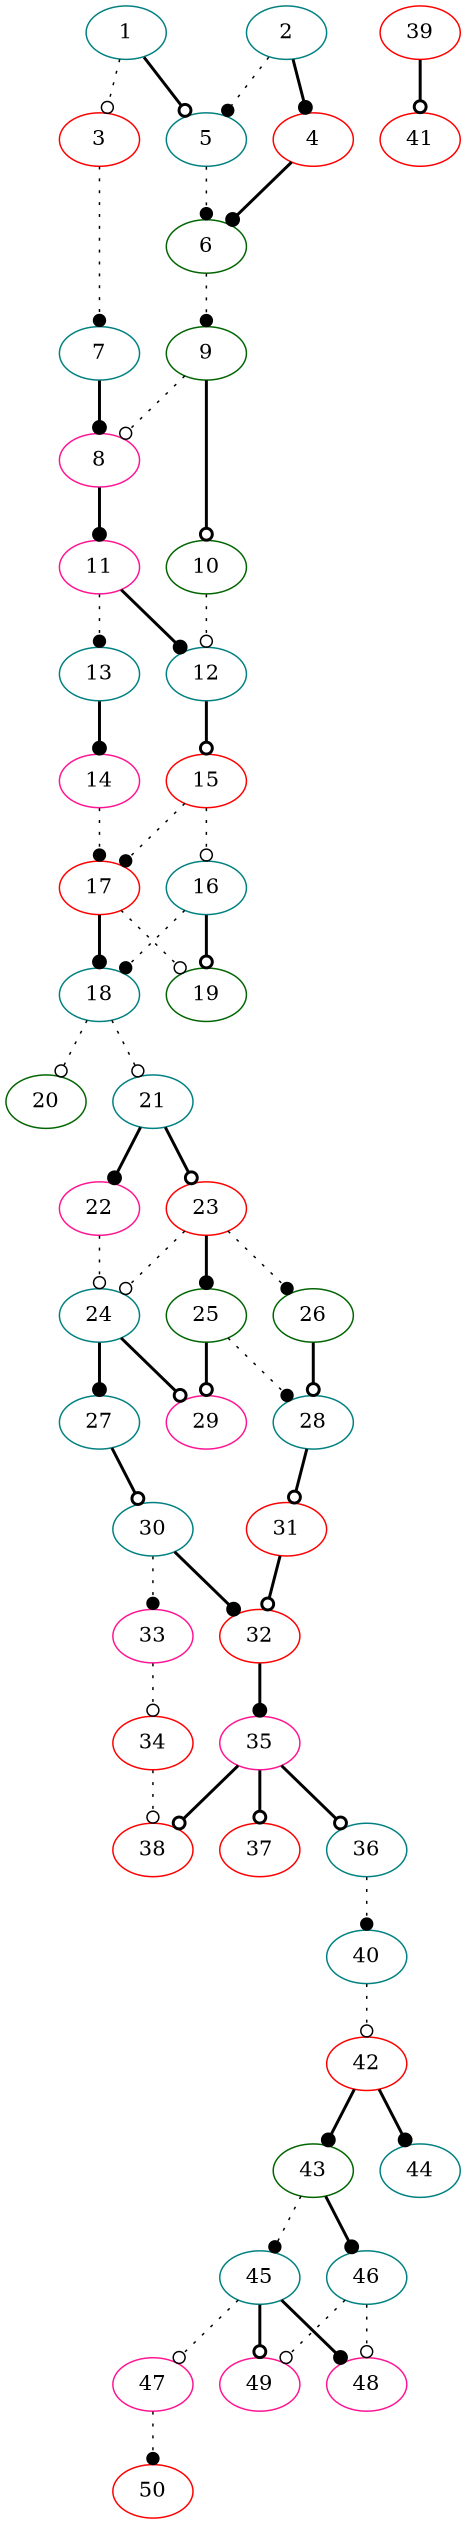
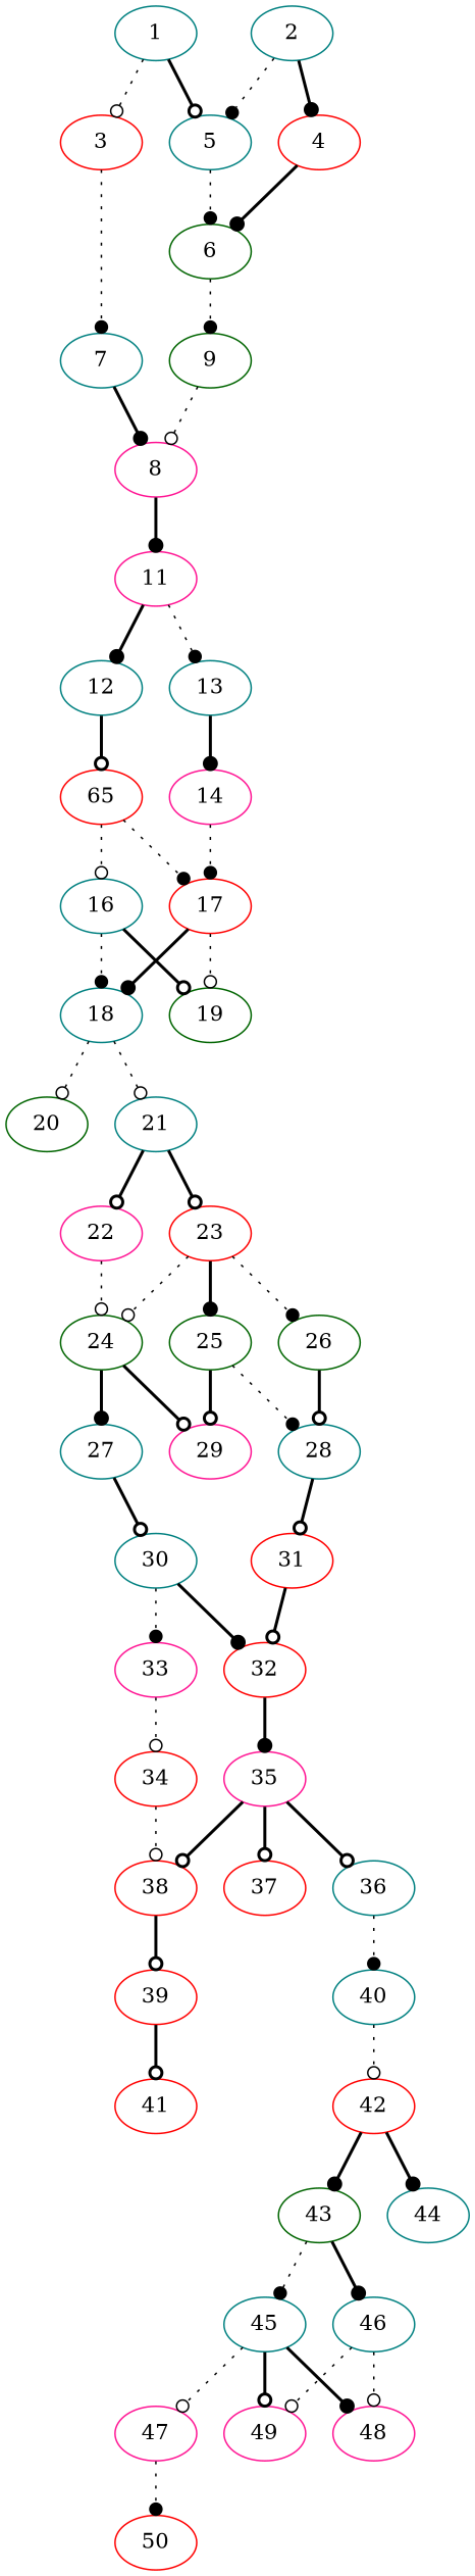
  digraph {
    node [alpha=0.18 color=teal]
    edge [arrowhead=odot style=bold]
    1 [alpha=0.15 expect_size=7640064]
    3 [alpha=0.16 color=red expect_size=10252288]
    5 [alpha=0.04 expect_size=45231104]
    7 [expect_size=23618560]
    6 [alpha=0.07 color=darkgreen expect_size=52422656]
    8 [alpha=0.04 color=deeppink expect_size=27778048]
    9 [alpha=0.05 color=darkgreen expect_size=52158464]
    2 [alpha=0.10 expect_size=17486848]
    4 [color=red expect_size=44335104]
    11 [alpha=0.14 color=deeppink expect_size=24954880]
-   10 [alpha=0.02 color=darkgreen expect_size=13368320]
    12 [alpha=0.16 expect_size=13175808]
    13 [alpha=0.02 expect_size=36764672]
-   15 [alpha=0.06 color=red expect_size=22947840]
+   15 [alpha=0.06 color=red expect_size=22947840 label=65]
    14 [alpha=0.11 color=deeppink expect_size=27544576]
    17 [alpha=0.09 color=red expect_size=46720000]
    16 [alpha=0.10 expect_size=31371264]
    18 [expect_size=42795008]
    19 [alpha=0.13 color=darkgreen expect_size=51130368]
    20 [alpha=0.17 color=darkgreen expect_size=16337920]
    21 [alpha=0.01 expect_size=21441536]
    22 [alpha=0.10 color=deeppink expect_size=6332416]
    23 [alpha=0.02 color=red expect_size=43218944]
-   24 [alpha=0.10 expect_size=47597568]
+   24 [alpha=0.10 color=darkgreen expect_size=47597568]
    25 [alpha=0.15 color=darkgreen expect_size=25465856]
    26 [alpha=0.00 color=darkgreen expect_size=39986176]
    27 [alpha=0.13 expect_size=16519168]
    29 [color=deeppink expect_size=34452480]
    28 [alpha=0.16 expect_size=38912000]
    30 [alpha=0.04 expect_size=18828288]
    31 [color=red expect_size=10935296]
    32 [alpha=0.16 color=red expect_size=13172736]
    33 [alpha=0.07 color=deeppink expect_size=37783552]
    35 [alpha=0.15 color=deeppink expect_size=19507200]
    34 [alpha=0.07 color=red expect_size=42593280]
    38 [alpha=0.02 color=red expect_size=41174016]
    36 [alpha=0.14 expect_size=8515584]
    37 [alpha=0.10 color=red expect_size=9612288]
    39 [alpha=0.14 color=red expect_size=31364096]
    40 [alpha=0.11 expect_size=27098112]
    41 [alpha=0.14 color=red expect_size=36503552]
    42 [color=red expect_size=32105472]
    43 [color=darkgreen expect_size=21837824]
    44 [alpha=0.16 expect_size=37223424]
    45 [alpha=0.03 expect_size=6193152]
    46 [alpha=0.04 expect_size=40823808]
    47 [alpha=0.10 color=deeppink expect_size=25687040]
    48 [alpha=0.10 color=deeppink expect_size=49445888]
    49 [alpha=0.03 color=deeppink expect_size=8094720]
    50 [alpha=0.01 color=red expect_size=41894912]
    1 -> 3 [style=dotted]
    1 -> 5
    3 -> 7 [arrowhead=dot style=dotted]
    5 -> 6 [arrowhead=dot style=dotted]
    7 -> 8 [arrowhead=dot]
    6 -> 9 [arrowhead=dot style=dotted]
    8 -> 11 [arrowhead=dot]
    9 -> 8 [style=dotted]
-   9 -> 10
    2 -> 5 [arrowhead=dot style=dotted]
    2 -> 4 [arrowhead=dot]
    4 -> 6 [arrowhead=dot]
    11 -> 12 [arrowhead=dot]
    11 -> 13 [arrowhead=dot style=dotted]
-   10 -> 12 [style=dotted]
    12 -> 15
    13 -> 14 [arrowhead=dot]
    15 -> 17 [arrowhead=dot style=dotted]
    15 -> 16 [style=dotted]
    14 -> 17 [arrowhead=dot style=dotted]
    17 -> 18 [arrowhead=dot]
    17 -> 19 [style=dotted]
    16 -> 18 [arrowhead=dot style=dotted]
    16 -> 19
    18 -> 20 [style=dotted]
    18 -> 21 [style=dotted]
-   21 -> 22 [arrowhead=dot]
+   21 -> 22
    21 -> 23
    22 -> 24 [style=dotted]
    23 -> 24 [style=dotted]
    23 -> 25 [arrowhead=dot]
    23 -> 26 [arrowhead=dot style=dotted]
    24 -> 27 [arrowhead=dot]
    24 -> 29
    25 -> 29
    25 -> 28 [arrowhead=dot style=dotted]
    26 -> 28
    27 -> 30
    28 -> 31
    30 -> 32 [arrowhead=dot]
    30 -> 33 [arrowhead=dot style=dotted]
    31 -> 32
    32 -> 35 [arrowhead=dot]
    33 -> 34 [style=dotted]
    35 -> 38
    35 -> 36
    35 -> 37
    34 -> 38 [style=dotted]
+   38 -> 39
    36 -> 40 [arrowhead=dot style=dotted]
    39 -> 41
    40 -> 42 [style=dotted]
    42 -> 43 [arrowhead=dot]
    42 -> 44 [arrowhead=dot]
    43 -> 45 [arrowhead=dot style=dotted]
    43 -> 46 [arrowhead=dot]
    45 -> 47 [style=dotted]
    45 -> 48 [arrowhead=dot]
    45 -> 49
    46 -> 48 [style=dotted]
    46 -> 49 [style=dotted]
    47 -> 50 [arrowhead=dot style=dotted]
  }
